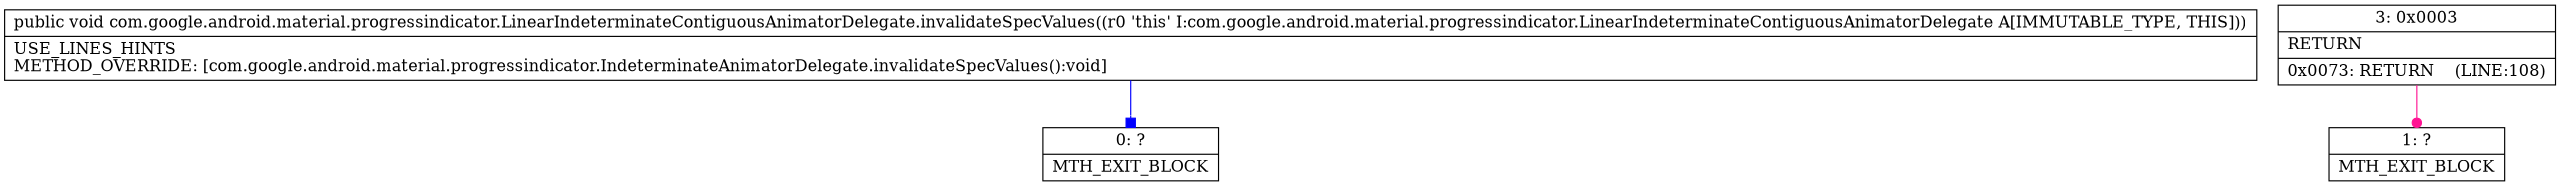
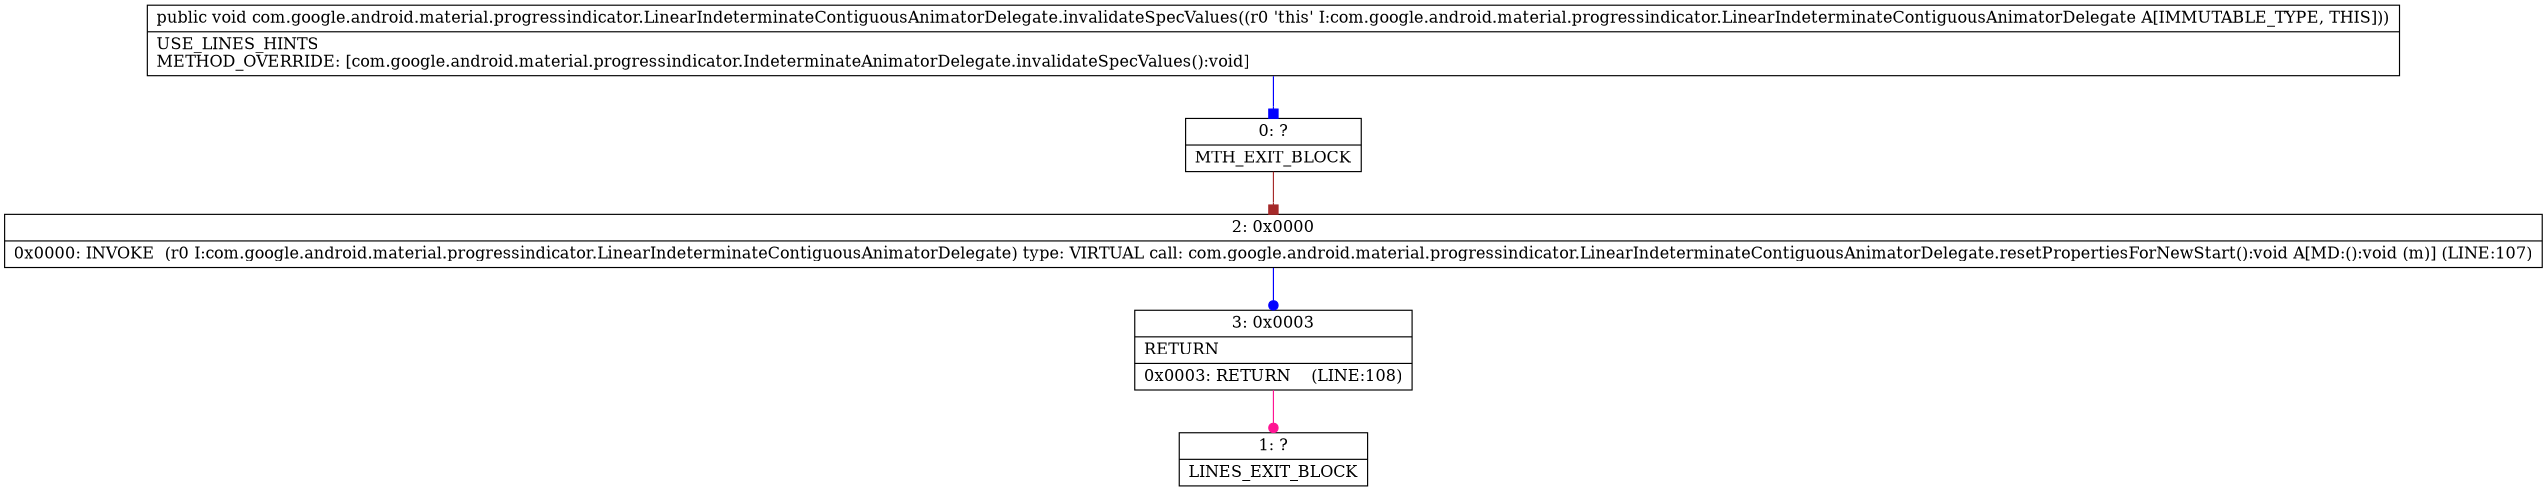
  digraph {
    node [shape=record]
    edge [arrowhead=box color=blue]
    n1 [label="{0\:\ ?|MTH_EXIT_BLOCK\l}"]
-   n3 [label="{3\:\ 0x0003|RETURN\l|0x0073: RETURN    (LINE:108)\l}"]
-   n4 [label="{1\:\ ?|MTH_EXIT_BLOCK\l}"]
+   n2 [label="{2\:\ 0x0000|0x0000: INVOKE  (r0 I:com.google.android.material.progressindicator.LinearIndeterminateContiguousAnimatorDelegate) type: VIRTUAL call: com.google.android.material.progressindicator.LinearIndeterminateContiguousAnimatorDelegate.resetPropertiesForNewStart():void A[MD:():void (m)] (LINE:107)\l}"]
+   n3 [label="{3\:\ 0x0003|RETURN\l|0x0003: RETURN    (LINE:108)\l}"]
+   n4 [label="{1\:\ ?|LINES_EXIT_BLOCK\l}"]
    n5 [label="{public void com.google.android.material.progressindicator.LinearIndeterminateContiguousAnimatorDelegate.invalidateSpecValues((r0 'this' I:com.google.android.material.progressindicator.LinearIndeterminateContiguousAnimatorDelegate A[IMMUTABLE_TYPE, THIS]))  | USE_LINES_HINTS\lMETHOD_OVERRIDE: [com.google.android.material.progressindicator.IndeterminateAnimatorDelegate.invalidateSpecValues():void]\l}"]
+   n1 -> n2 [color=brown]
+   n2 -> n3 [arrowhead=dot]
    n3 -> n4 [arrowhead=dot color=deeppink]
    n5 -> n1
  }
